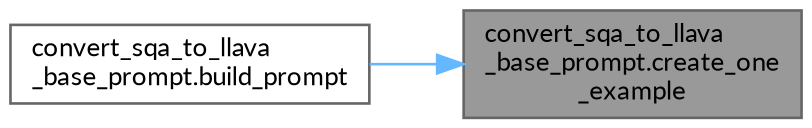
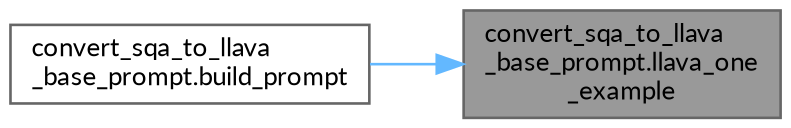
  digraph {
    rankdir=RL
    fontname=Lato
    node [fontname=Lato fontsize=10 shape=box style=filled]
-   n1 [color=gray40 fillcolor=grey60 fontcolor=black height=0.2 label="convert_sqa_to_llava\l_base_prompt.create_one\l_example" width=0.4]
+   n1 [color=gray40 fillcolor=grey60 fontcolor=black height=0.2 label="convert_sqa_to_llava\l_base_prompt.llava_one\l_example" width=0.4]
    n2 [color=grey40 fillcolor=white height=0.2 label="convert_sqa_to_llava\l_base_prompt.build_prompt" width=0.4]
    n1 -> n2 [color=steelblue1 dir=back fontname=Lato fontsize=10 labelfontname=Helvetica labelfontsize=10 style=solid]
  }
